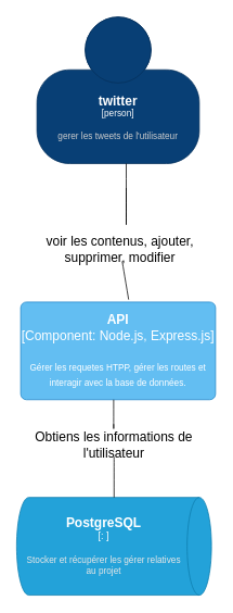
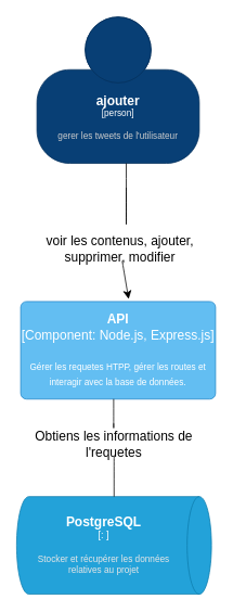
  <mxCell id="0" />
  <mxCell id="1" parent="0" />
- <mxCell id="2" value="&lt;font style=&quot;font-size: 16px&quot;&gt;&lt;b&gt;twitter &lt;/b&gt;&lt;/font&gt;&lt;div&gt;[person]&lt;/div&gt;&lt;br&gt;&lt;div&gt;&lt;font style=&quot;font-size: 11px&quot;&gt;&lt;font color=&quot;#cccccc&quot;&gt;gerer les tweets de l'utilisateur&lt;/font&gt;&lt;/div&gt;" style="html=1;fontSize=11;dashed=0;whiteSpace=wrap;fillColor=#083F75;strokeColor=#06315C;fontColor=#ffffff;shape=mxgraph.c4.person2;align=center;metaEdit=1;points=[[0.5,0,0],[1,0.5,0],[1,0.75,0],[0.75,1,0],[0.5,1,0],[0.25,1,0],[0,0.75,0],[0,0.5,0]];resizable=0;" parent="1" vertex="1"><mxGeometry x="45" y="20" width="200" height="180" as="geometry" /></mxCell>
+ <mxCell id="2" value="&lt;font style=&quot;font-size: 16px&quot;&gt;&lt;b&gt;ajouter &lt;/b&gt;&lt;/font&gt;&lt;div&gt;[person]&lt;/div&gt;&lt;br&gt;&lt;div&gt;&lt;font style=&quot;font-size: 11px&quot;&gt;&lt;font color=&quot;#cccccc&quot;&gt;gerer les tweets de l'utilisateur&lt;/font&gt;&lt;/div&gt;" style="html=1;fontSize=11;dashed=0;whiteSpace=wrap;fillColor=#083F75;strokeColor=#06315C;fontColor=#ffffff;shape=mxgraph.c4.person2;align=center;metaEdit=1;points=[[0.5,0,0],[1,0.5,0],[1,0.75,0],[0.75,1,0],[0.5,1,0],[0.25,1,0],[0,0.75,0],[0,0.5,0]];resizable=0;" parent="1" vertex="1"><mxGeometry x="45" y="20" width="200" height="180" as="geometry" /></mxCell>
  <mxCell id="3" value="&lt;font style=&quot;font-size: 16px&quot;&gt;&lt;b&gt;API&lt;/b&gt;&lt;/font&gt;&lt;div&gt;[Component: Node.js, Express.js]&lt;/div&gt;&lt;br&gt;&lt;div&gt;&lt;font style=&quot;font-size: 11px&quot;&gt;Gérer les requetes HTPP, gérer les routes et interagir avec la base de données.&lt;/font&gt;&lt;/div&gt;" style="rounded=1;whiteSpace=wrap;html=1;labelBackgroundColor=none;fillColor=#63BEF2;fontColor=#ffffff;align=center;arcSize=6;strokeColor=#2086C9;metaEdit=1;resizable=0;points=[[0.25,0,0],[0.5,0,0],[0.75,0,0],[1,0.25,0],[1,0.5,0],[1,0.75,0],[0.75,1,0],[0.5,1,0],[0.25,1,0],[0,0.75,0],[0,0.5,0],[0,0.25,0]];fontSize=16;" parent="1" vertex="1"><mxGeometry x="25" y="370" width="240" height="120" as="geometry" /></mxCell>
- <mxCell id="4" value="&lt;font style=&quot;font-size: 16px&quot;&gt;&lt;b&gt;PostgreSQL&lt;/b&gt;&lt;/font&gt;&lt;div&gt;[:&amp;nbsp;]&lt;/div&gt;&lt;br&gt;&lt;div&gt;&lt;font style=&quot;font-size: 11px&quot;&gt;&lt;font color=&quot;#E6E6E6&quot;&gt;Stocker et récupérer les gérer relatives au projet &lt;/font&gt;&lt;/div&gt;" style="shape=cylinder3;size=15;direction=south;whiteSpace=wrap;html=1;boundedLbl=1;rounded=0;labelBackgroundColor=none;fillColor=#23A2D9;fontSize=12;fontColor=#ffffff;align=center;strokeColor=#0E7DAD;metaEdit=1;points=[[0.5,0,0],[1,0.25,0],[1,0.5,0],[1,0.75,0],[0.5,1,0],[0,0.75,0],[0,0.5,0],[0,0.25,0]];resizable=0;" parent="1" vertex="1"><mxGeometry x="20" y="610" width="240" height="120" as="geometry" /></mxCell>
- <mxCell id="5" value="" style="edgeStyle=none;curved=1;rounded=0;orthogonalLoop=1;jettySize=auto;html=1;fontSize=12;startSize=8;endSize=8;entryX=0.554;entryY=-0.025;entryDx=0;entryDy=0;entryPerimeter=0;endArrow=none;" edge="1" parent="1" source="6" target="3"><mxGeometry relative="1" as="geometry" /></mxCell>
+ <mxCell id="4" value="&lt;font style=&quot;font-size: 16px&quot;&gt;&lt;b&gt;PostgreSQL&lt;/b&gt;&lt;/font&gt;&lt;div&gt;[:&amp;nbsp;]&lt;/div&gt;&lt;br&gt;&lt;div&gt;&lt;font style=&quot;font-size: 11px&quot;&gt;&lt;font color=&quot;#E6E6E6&quot;&gt;Stocker et récupérer les données relatives au projet &lt;/font&gt;&lt;/div&gt;" style="shape=cylinder3;size=15;direction=south;whiteSpace=wrap;html=1;boundedLbl=1;rounded=0;labelBackgroundColor=none;fillColor=#23A2D9;fontSize=12;fontColor=#ffffff;align=center;strokeColor=#0E7DAD;metaEdit=1;points=[[0.5,0,0],[1,0.25,0],[1,0.5,0],[1,0.75,0],[0.5,1,0],[0,0.75,0],[0,0.5,0],[0,0.25,0]];resizable=0;" parent="1" vertex="1"><mxGeometry x="20" y="610" width="240" height="120" as="geometry" /></mxCell>
+ <mxCell id="5" value="" style="edgeStyle=none;curved=1;rounded=0;orthogonalLoop=1;jettySize=auto;html=1;fontSize=12;startSize=8;endSize=8;entryX=0.554;entryY=-0.025;entryDx=0;entryDy=0;entryPerimeter=0;" edge="1" parent="1" source="6" target="3"><mxGeometry relative="1" as="geometry" /></mxCell>
  <mxCell id="6" value="voir les contenus, ajouter, supprimer, modifier" style="text;html=1;strokeColor=none;fillColor=none;align=center;verticalAlign=middle;whiteSpace=wrap;rounded=0;fontSize=16;" vertex="1" parent="1"><mxGeometry x="50" y="290" width="195" height="30" as="geometry" /></mxCell>
  <mxCell id="7" value="" style="edgeStyle=none;curved=1;rounded=0;orthogonalLoop=1;jettySize=auto;html=1;fontSize=12;startSize=8;endSize=8;endArrow=none;" edge="1" parent="1" source="8" target="4"><mxGeometry relative="1" as="geometry" /></mxCell>
- <mxCell id="8" value="Obtiens les informations de l'utilisateur" style="text;html=1;strokeColor=none;fillColor=none;align=center;verticalAlign=middle;whiteSpace=wrap;rounded=0;fontSize=16;" vertex="1" parent="1"><mxGeometry x="25" y="530" width="230" height="30" as="geometry" /></mxCell>
+ <mxCell id="8" value="Obtiens les informations de l'requetes" style="text;html=1;strokeColor=none;fillColor=none;align=center;verticalAlign=middle;whiteSpace=wrap;rounded=0;fontSize=16;" vertex="1" parent="1"><mxGeometry x="25" y="530" width="230" height="30" as="geometry" /></mxCell>
  <mxCell id="9" value="" style="endArrow=none;html=1;rounded=0;fontSize=12;startSize=8;endSize=8;curved=1;" edge="1" parent="1"><mxGeometry width="50" height="50" relative="1" as="geometry"><mxPoint x="139.5" y="490" as="sourcePoint" /><mxPoint x="139.5" y="520" as="targetPoint" /><Array as="points"><mxPoint x="139.5" y="540" /></Array></mxGeometry></mxCell>
  <mxCell id="10" value="" style="endArrow=none;html=1;rounded=0;fontSize=12;startSize=8;endSize=8;curved=1;" edge="1" parent="1"><mxGeometry width="50" height="50" relative="1" as="geometry"><mxPoint x="155" y="200" as="sourcePoint" /><mxPoint x="155" y="230" as="targetPoint" /><Array as="points"><mxPoint x="155" y="280" /><mxPoint x="155" y="270" /><mxPoint x="155" y="250" /></Array></mxGeometry></mxCell>
